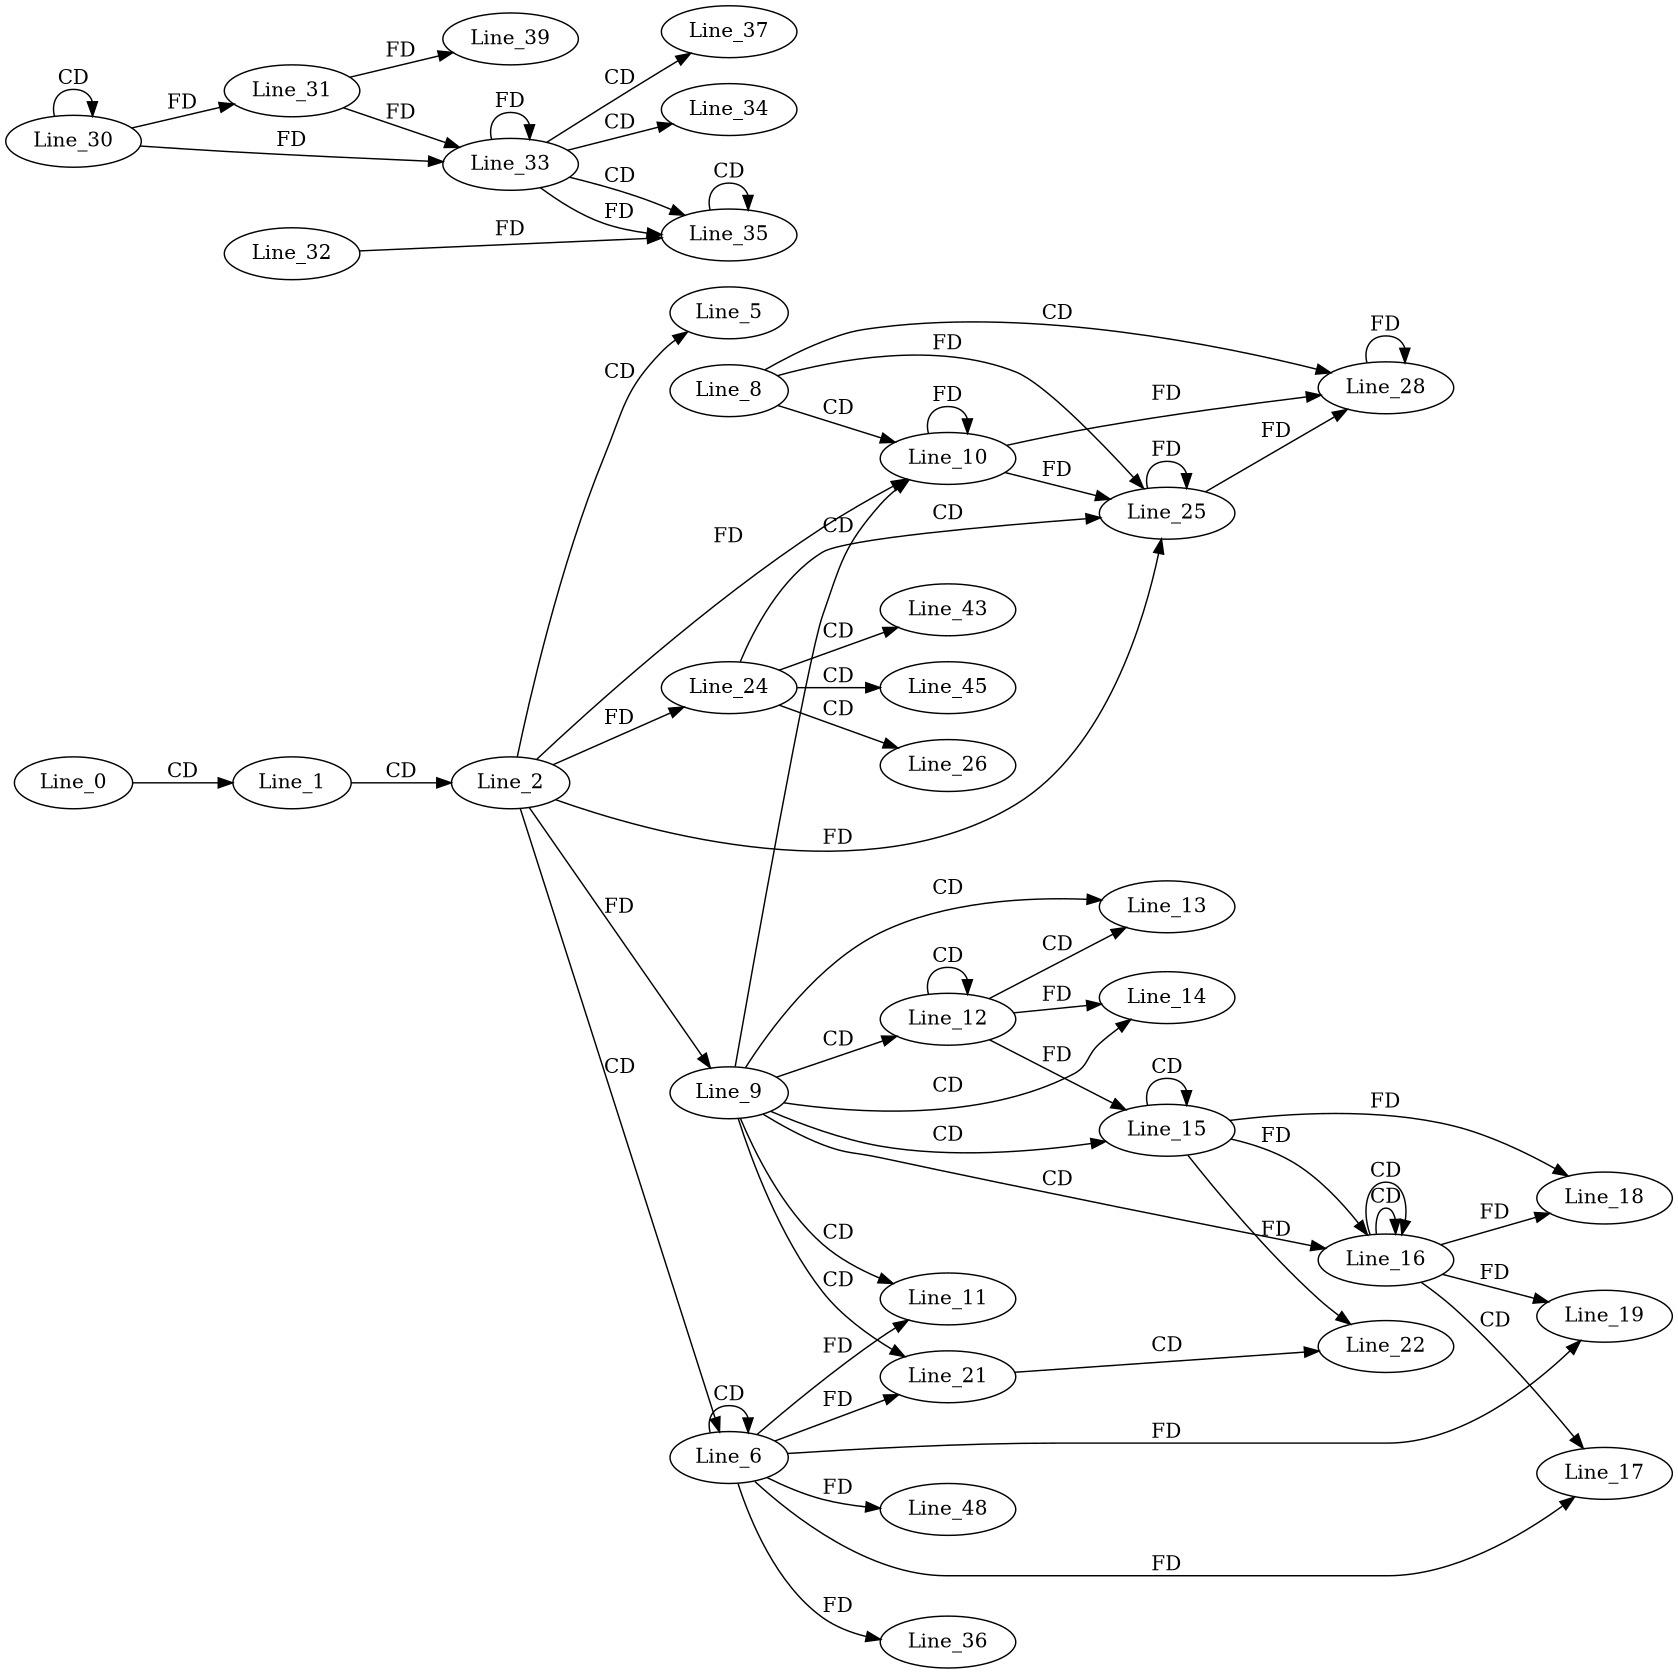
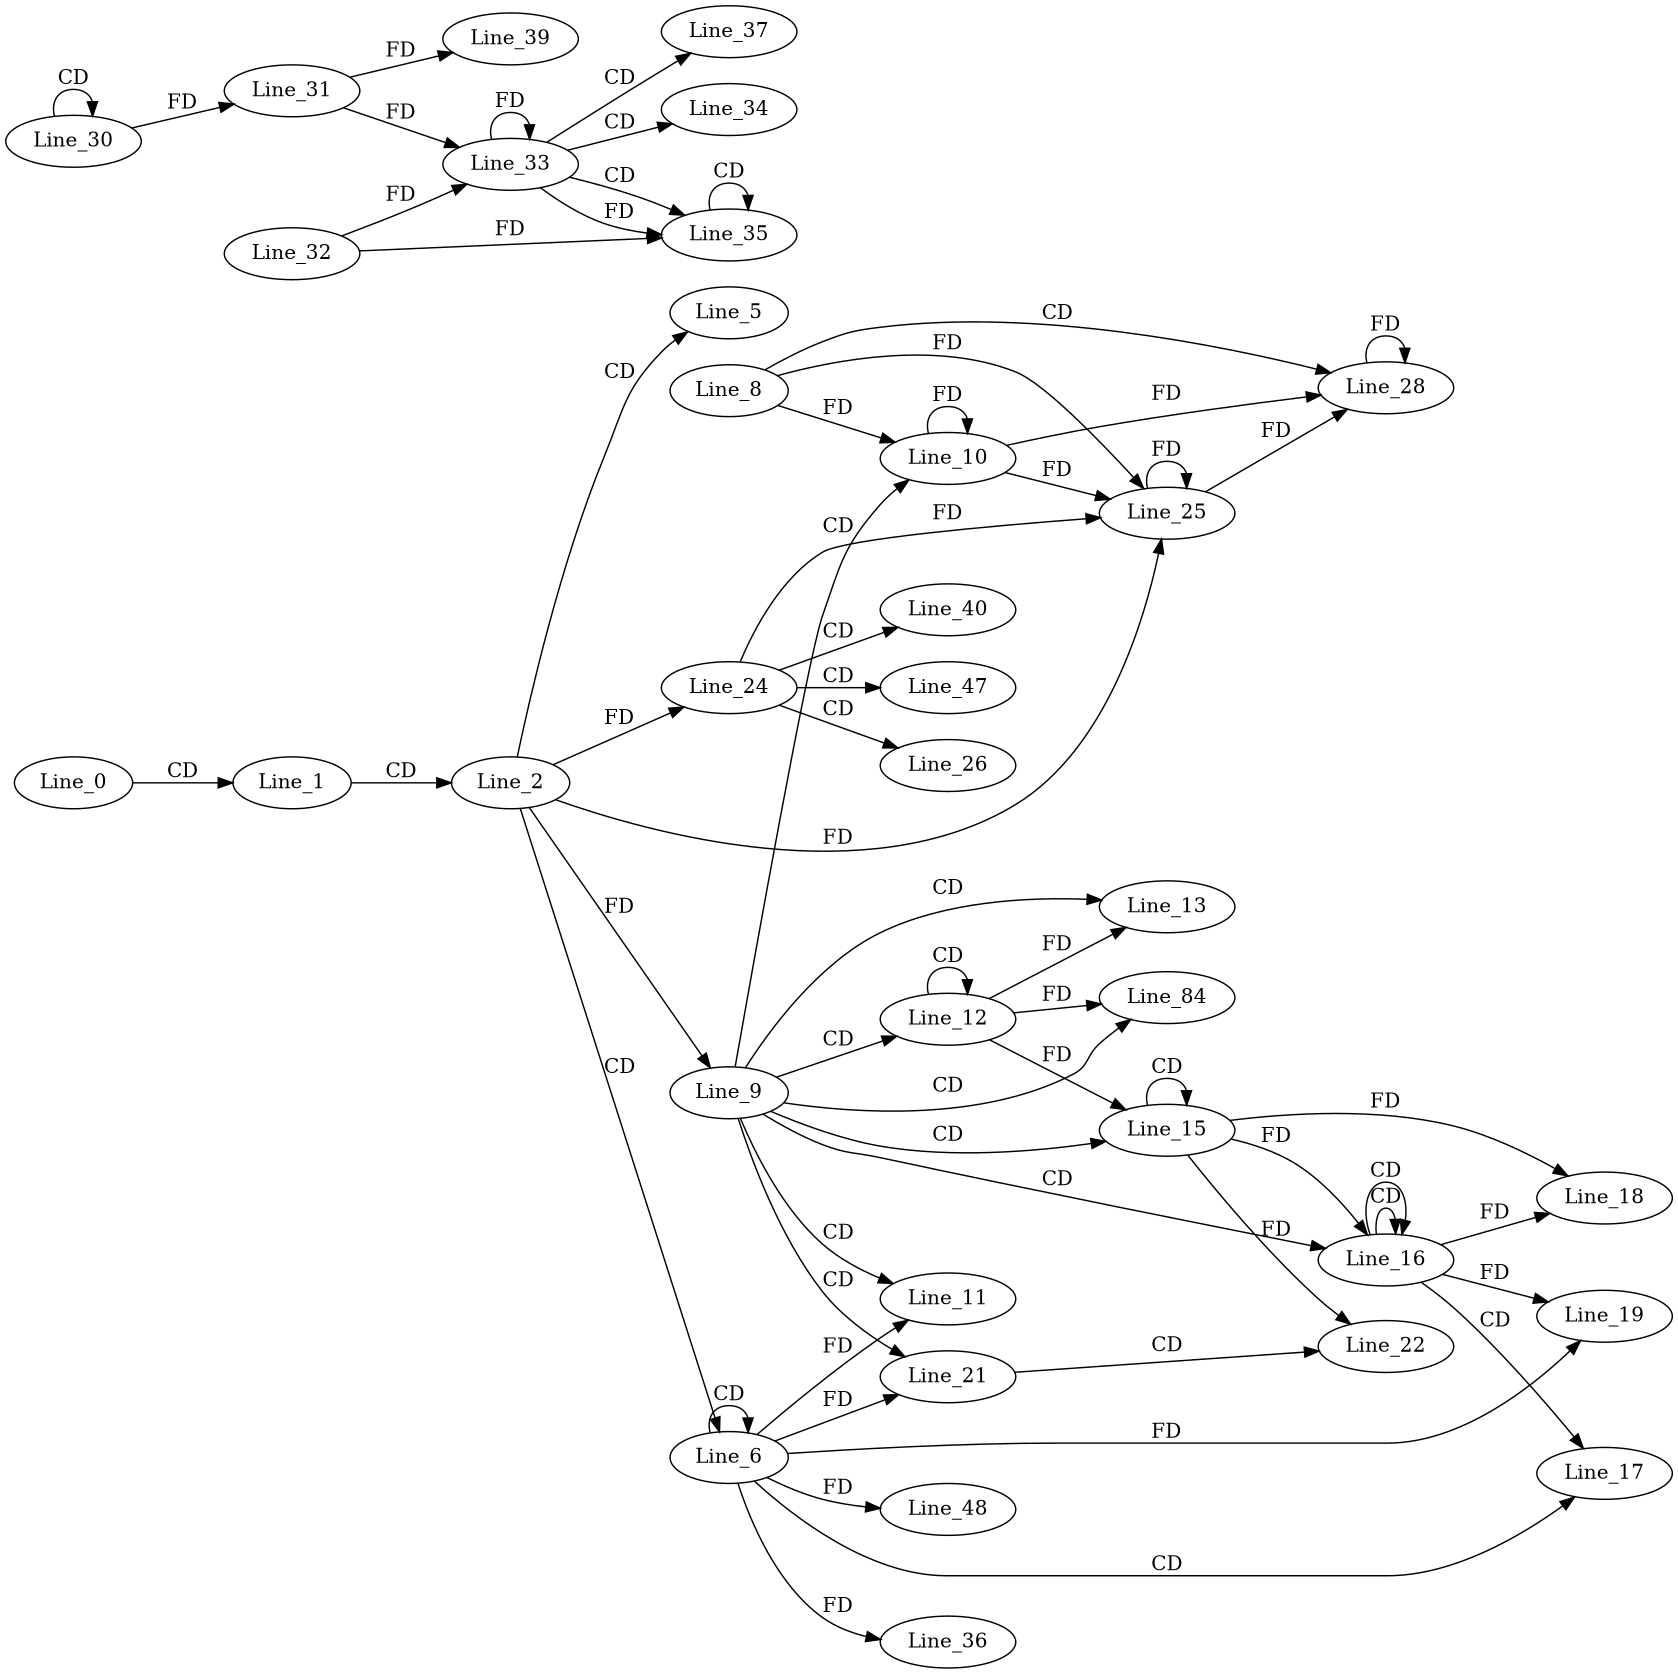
  digraph {
    rankdir=LR
    Line_0
    Line_1
    Line_2
    Line_5
    Line_6
    Line_9
    Line_10
    Line_24
    Line_25
    Line_11
    Line_17
    Line_19
    Line_21
    Line_36
    Line_48
    Line_12
    Line_13
-   Line_14
+   Line_14 [label=Line_84]
    Line_15
    Line_16
    Line_28
    Line_26
-   Line_43
-   Line_45
+   Line_43 [label=Line_40]
+   Line_45 [label=Line_47]
    Line_22
    Line_18
    Line_8
    Line_30
    Line_31
    Line_33
    Line_39
    Line_34
    Line_35
    Line_37
    Line_32
    Line_0 -> Line_1 [label=CD]
    Line_1 -> Line_2 [label=CD]
    Line_2 -> Line_5 [label=CD]
    Line_2 -> Line_6 [label=CD]
    Line_2 -> Line_9 [label=FD]
-   Line_2 -> Line_10 [label=FD]
    Line_2 -> Line_24 [label=FD]
    Line_2 -> Line_25 [label=FD]
    Line_6 -> Line_6 [label=CD]
    Line_6 -> Line_11 [label=FD]
-   Line_6 -> Line_17 [label=FD]
+   Line_6 -> Line_17 [label=CD]
    Line_6 -> Line_19 [label=FD]
    Line_6 -> Line_21 [label=FD]
    Line_6 -> Line_36 [label=FD]
    Line_6 -> Line_48 [label=FD]
    Line_9 -> Line_10 [label=CD]
    Line_9 -> Line_11 [label=CD]
    Line_9 -> Line_21 [label=CD]
    Line_9 -> Line_12 [label=CD]
    Line_9 -> Line_13 [label=CD]
    Line_9 -> Line_14 [label=CD]
    Line_9 -> Line_15 [label=CD]
    Line_9 -> Line_16 [label=CD]
    Line_10 -> Line_10 [label=FD]
    Line_10 -> Line_25 [label=FD]
    Line_10 -> Line_28 [label=FD]
-   Line_24 -> Line_25 [label=CD]
+   Line_24 -> Line_25 [label=FD]
    Line_24 -> Line_26 [label=CD]
    Line_24 -> Line_43 [label=CD]
    Line_24 -> Line_45 [label=CD]
    Line_25 -> Line_25 [label=FD]
    Line_25 -> Line_28 [label=FD]
    Line_21 -> Line_22 [label=CD]
    Line_12 -> Line_12 [label=CD]
-   Line_12 -> Line_13 [label=CD]
+   Line_12 -> Line_13 [label=FD]
    Line_12 -> Line_14 [label=FD]
    Line_12 -> Line_15 [label=FD]
    Line_15 -> Line_15 [label=CD]
    Line_15 -> Line_16 [label=FD]
    Line_15 -> Line_22 [label=FD]
    Line_15 -> Line_18 [label=FD]
    Line_16 -> Line_17 [label=CD]
    Line_16 -> Line_19 [label=FD]
    Line_16 -> Line_16 [label=CD]
    Line_16 -> Line_16 [label=CD]
    Line_16 -> Line_18 [label=FD]
    Line_28 -> Line_28 [label=FD]
-   Line_8 -> Line_10 [label=CD]
+   Line_8 -> Line_10 [label=FD]
    Line_8 -> Line_25 [label=FD]
    Line_8 -> Line_28 [label=CD]
    Line_30 -> Line_30 [label=CD]
    Line_30 -> Line_31 [label=FD]
    Line_31 -> Line_33 [label=FD]
    Line_31 -> Line_39 [label=FD]
    Line_33 -> Line_33 [label=FD]
    Line_33 -> Line_34 [label=CD]
    Line_33 -> Line_35 [label=CD]
    Line_33 -> Line_35 [label=FD]
    Line_33 -> Line_37 [label=CD]
    Line_35 -> Line_35 [label=CD]
-   Line_30 -> Line_33 [label=FD]
+   Line_32 -> Line_33 [label=FD]
    Line_32 -> Line_35 [label=FD]
  }
